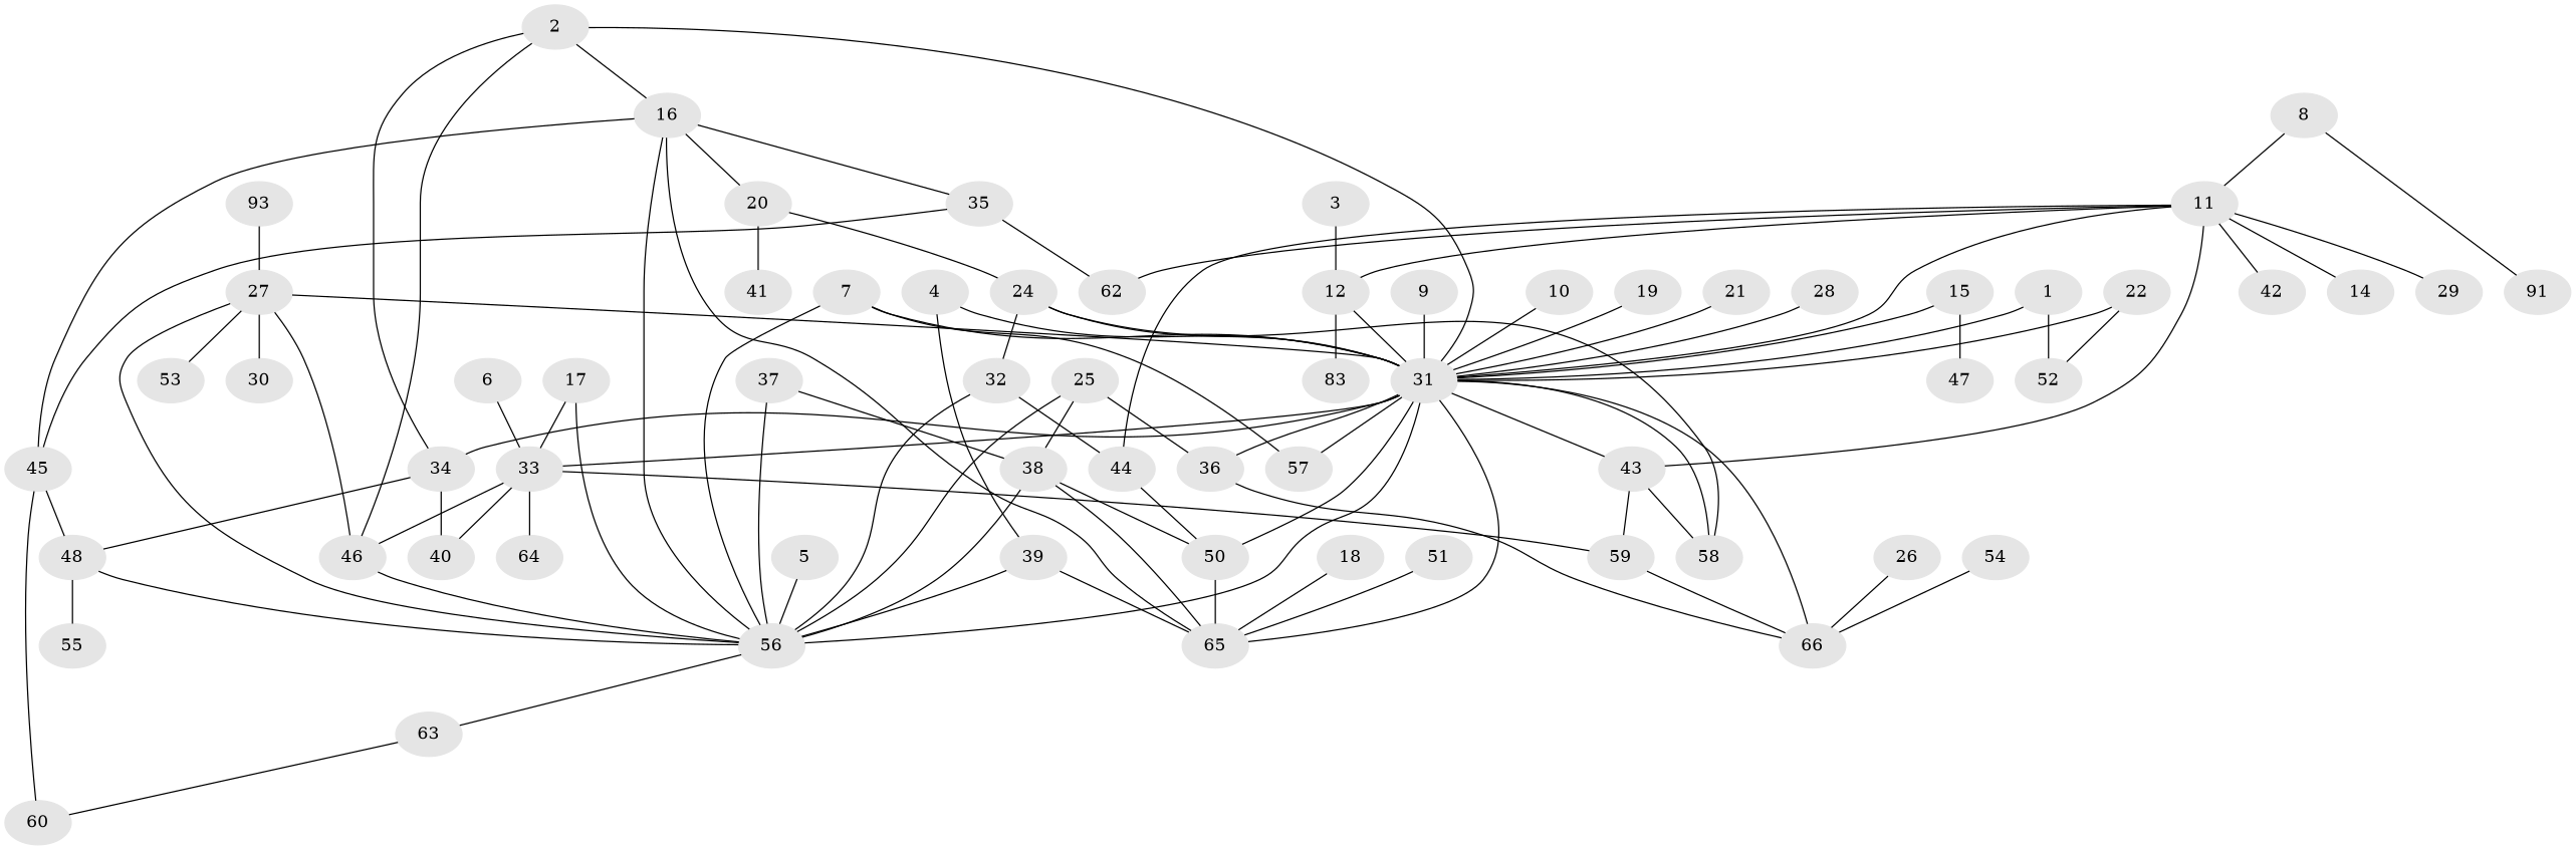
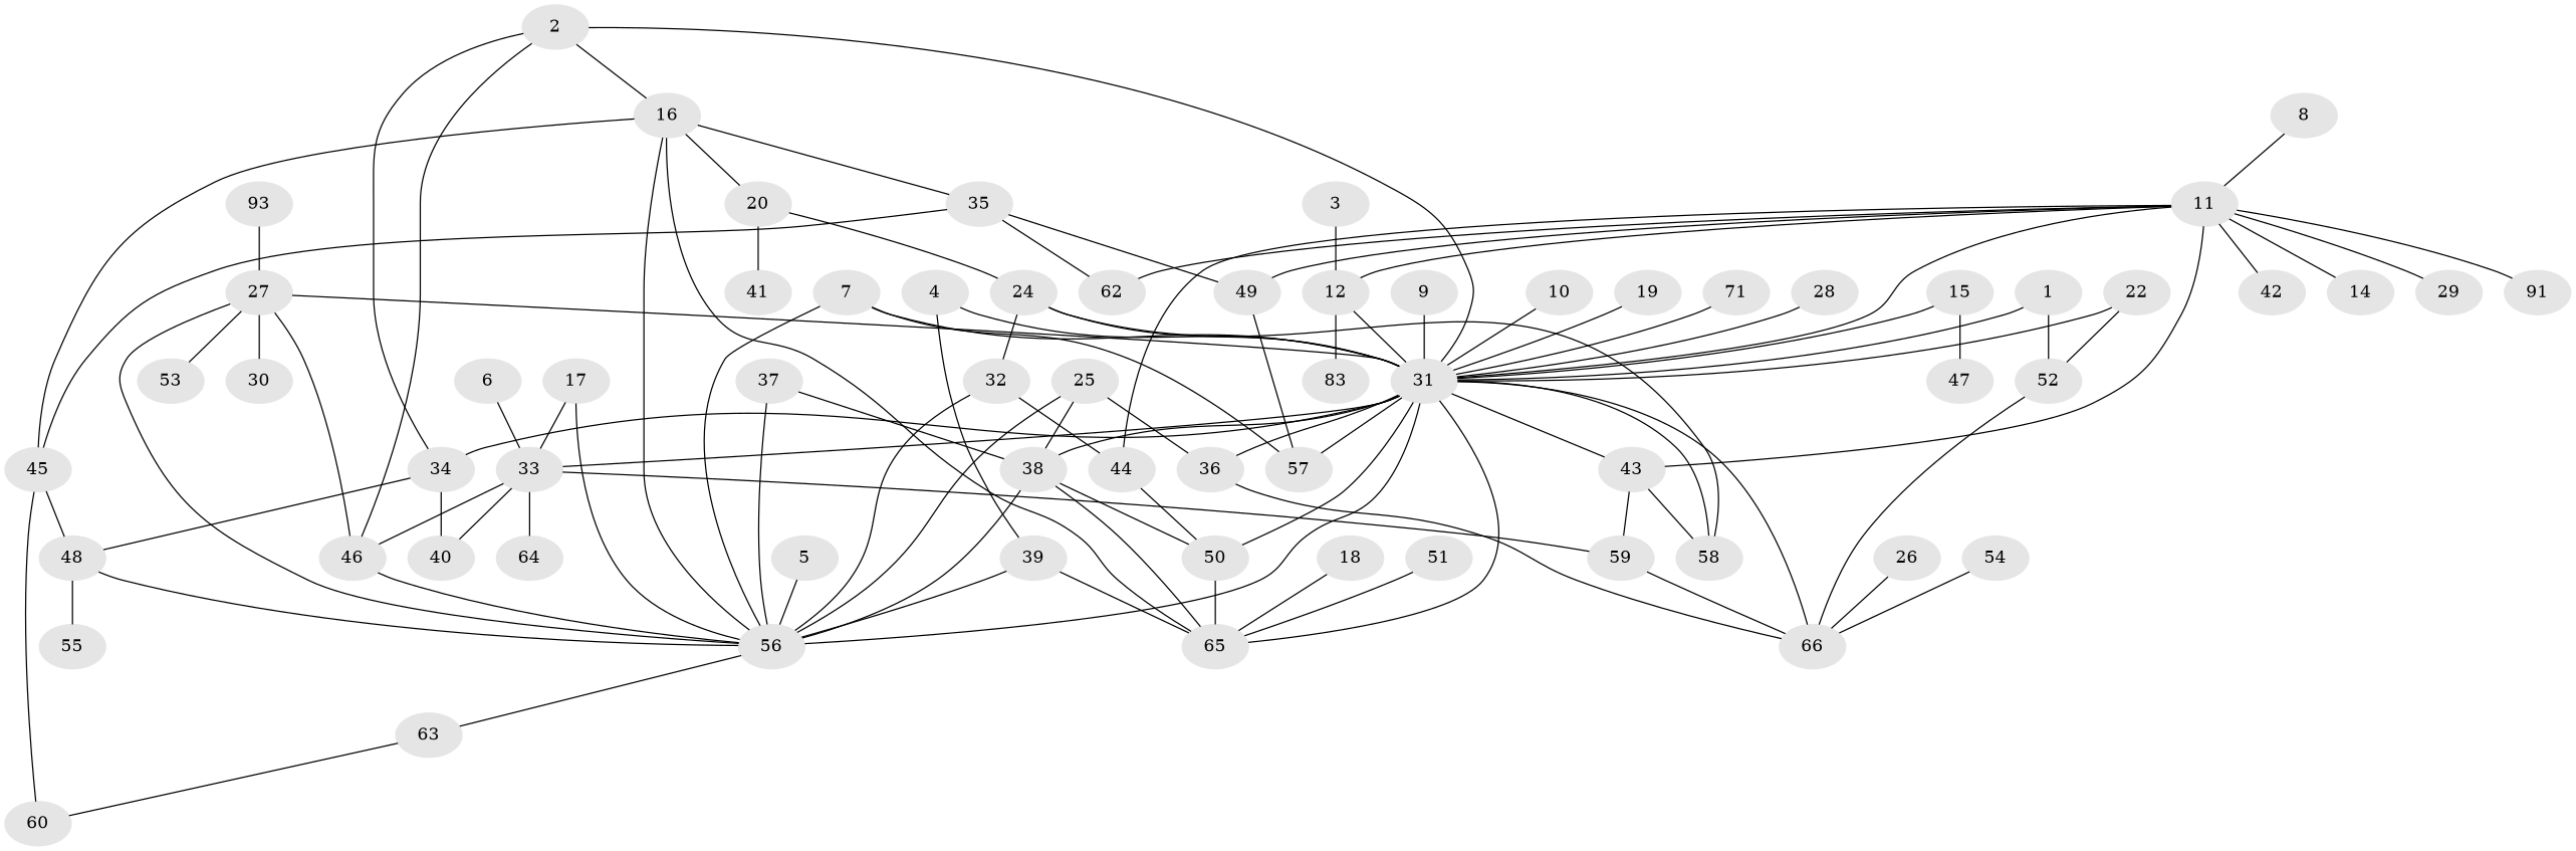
  graph {
    node [color=gray90 style=filled]
    edge [weight=1.0]
    1
    31
    52
    34
    56
    33
    57
    43
    65
    58
    36
    38
    66
    50
    2
    16
    46
    20
    35
    45
    40
    48
    3
    12
    n25 [label=83]
    4
    39
    5
    63
    6
    59
    64
    7
    8
    11
    14
    29
    42
    44
+   49
    n41 [label=91]
    62
    9
    10
    15
    47
    24
    41
    60
    17
    18
    19
    32
-   21
+   21 [label=71]
    22
    n56 [label=93]
    27
    30
    53
    25
    26
    28
    55
    37
    51
    54
    1 -- 31
    1 -- 52
    31 -- 34
    31 -- 56
    31 -- 33
    31 -- 57
    31 -- 43
    31 -- 65
    31 -- 58
    31 -- 36
+   31 -- 38
    31 -- 66
    31 -- 50
+   52 -- 66
    34 -- 40
    34 -- 48
    56 -- 63
    33 -- 46
    33 -- 40
    33 -- 59
    33 -- 64
    43 -- 58 [weight=2.0]
    43 -- 59
    36 -- 66
    38 -- 56 [weight=3.0]
    38 -- 65
    38 -- 50
    50 -- 65
    2 -- 31
    2 -- 34
    2 -- 16
    2 -- 46
    16 -- 56
    16 -- 65
    16 -- 20
    16 -- 35
    16 -- 45
    46 -- 56
    20 -- 24
    20 -- 41
    35 -- 45
+   35 -- 49
    35 -- 62
    45 -- 48
    45 -- 60
    48 -- 56
    48 -- 55
    3 -- 12
    12 -- 31
    12 -- n25
    4 -- 31
    4 -- 39
    39 -- 56
    39 -- 65
    5 -- 56
    63 -- 60
    6 -- 33
    59 -- 66
    7 -- 31
    7 -- 56
    7 -- 57
    8 -- 11
    11 -- 31
    11 -- 43
    11 -- 12
    11 -- 14
    11 -- 29
    11 -- 42
    11 -- 44
-   8 -- n41
+   11 -- 49
+   11 -- n41
    11 -- 62
    44 -- 50
+   49 -- 57
    9 -- 31
    10 -- 31
    15 -- 31
    15 -- 47
    24 -- 31 [weight=2.0]
    24 -- 58
    24 -- 32
    17 -- 56
    17 -- 33
    18 -- 65
    19 -- 31
    32 -- 56
    32 -- 44
    21 -- 31
    22 -- 31
    22 -- 52
    n56 -- 27
    27 -- 31
    27 -- 56
    27 -- 46
    27 -- 30
    27 -- 53
    25 -- 56
    25 -- 36
    25 -- 38
    26 -- 66
    28 -- 31
    37 -- 56
    37 -- 38
    51 -- 65
    54 -- 66
  }
